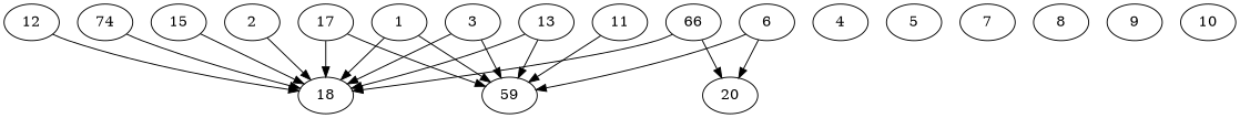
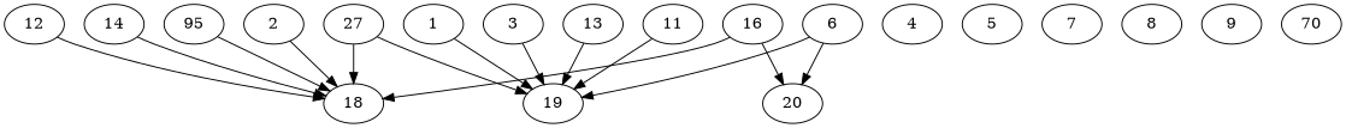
  digraph {
    node [alpha=0.12]
    1 [alpha=0.02 expect_size=38363136]
    18 [expect_size=38684672]
-   19 [alpha=0.01 expect_size=32062464 label=59]
+   19 [alpha=0.01 expect_size=32062464]
    2 [expect_size=24806400]
    20 [alpha=0.13 expect_size=28004352]
    3 [alpha=0.01 expect_size=50052096]
    4 [alpha=0.08 expect_size=13902848]
    5 [expect_size=47826944]
    6 [alpha=0.14 expect_size=8738816]
    7 [alpha=0.15 expect_size=18115584]
    8 [alpha=0.17 expect_size=39781376]
    9 [alpha=0.18 expect_size=42059776]
-   10 [alpha=0.17 expect_size=48231424]
+   10 [alpha=0.17 expect_size=48231424 label=70]
    11 [alpha=0.08 expect_size=27208704]
    12 [alpha=0.18 expect_size=32555008]
    13 [alpha=0.10 expect_size=14478336]
-   14 [alpha=0.11 expect_size=17352704 label=74]
-   15 [alpha=0.06 expect_size=36420608]
-   16 [alpha=0.09 expect_size=17162240 label=66]
-   17 [alpha=0.06 expect_size=50827264]
-   1 -> 18
+   14 [alpha=0.11 expect_size=17352704]
+   15 [alpha=0.06 expect_size=36420608 label=95]
+   16 [alpha=0.09 expect_size=17162240]
+   17 [alpha=0.06 expect_size=50827264 label=27]
    1 -> 19
    2 -> 18
-   3 -> 18
    3 -> 19
    6 -> 19
    6 -> 20
    11 -> 19
    12 -> 18
-   13 -> 18
    13 -> 19
    14 -> 18
    15 -> 18
    16 -> 18
    16 -> 20
    17 -> 18
    17 -> 19
  }
